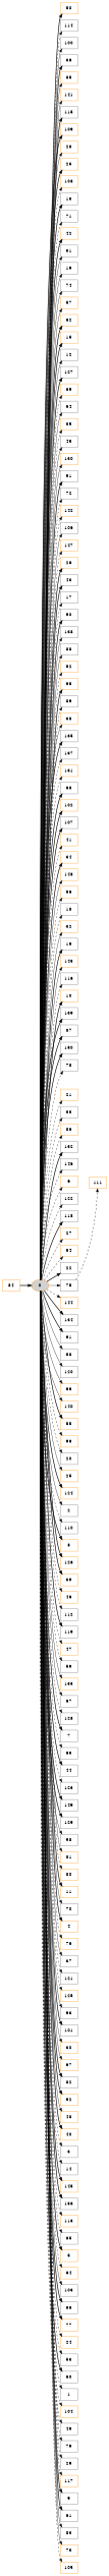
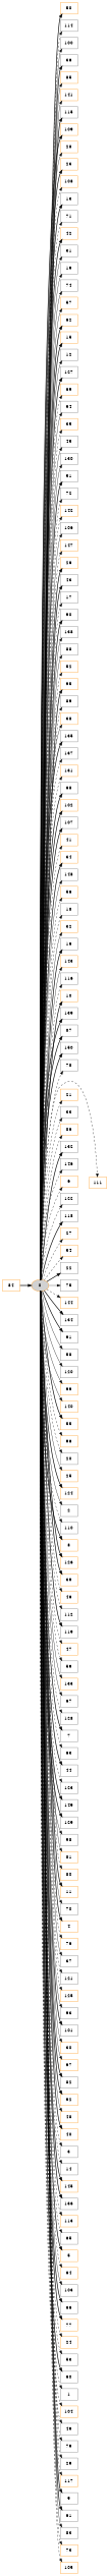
  digraph {
    rankdir=LR
    node [color=gray40 fillcolor=white style=filled shape=box]
    edge [style=dashed]
    0 [color=darkorange fillcolor=grey82 shape=""]
    n2 [color=darkorange label="50\n"]
    n3 [label="114\n"]
    n4 [label="100\n"]
    n5 [label="36\n"]
    n6 [color=darkorange label="85\n"]
    n7 [color=darkorange label="141\n"]
    n8 [label="115\n"]
    n9 [color=darkorange label="109\n"]
    n10 [color=darkorange label="28\n"]
    n11 [color=darkorange label="23\n"]
    n12 [color=darkorange label="108\n"]
    n13 [label="13\n"]
    n14 [label="71\n"]
    n15 [color=darkorange label="42\n"]
    n16 [label="31\n"]
    n17 [label="19\n"]
    n18 [label="74\n"]
    n19 [color=darkorange label="57\n"]
    n20 [color=darkorange label="62\n"]
    n21 [color=darkorange label="15\n"]
    n22 [label="12\n"]
    n23 [label="127\n"]
    n24 [color=darkorange label="69\n"]
    n25 [label="94\n"]
    n26 [color=darkorange label="35\n"]
    n27 [label="45\n"]
-   n28 [color=darkorange label="130\n"]
+   n28 [label="130\n"]
    n29 [label="51\n"]
    n30 [label="72\n"]
    n31 [color=darkorange label="142\n"]
    n32 [label="106\n"]
    n33 [color=darkorange label="147\n"]
    n34 [color=darkorange label="26\n"]
    n35 [label="43\n"]
    n36 [label="17\n"]
    n37 [label="90\n"]
    n38 [label="138\n"]
    n39 [label="88\n"]
    n40 [color=darkorange label="52\n"]
    n41 [color=darkorange label="95\n"]
    n42 [label="89\n"]
    n43 [color=darkorange label="38\n"]
    n44 [label="135\n"]
    n45 [label="137\n"]
    n46 [color=darkorange label="131\n"]
    n47 [label="68\n"]
    n48 [color=darkorange label="102\n"]
    n49 [label="107\n"]
    n50 [color=darkorange label="41\n"]
    n51 [color=darkorange label="34\n"]
-   n52 [color=darkorange label="148\n"]
+   n52 [label="148\n"]
    n53 [color=darkorange label="56\n"]
    n54 [label="18\n"]
    n55 [color=darkorange label="32\n"]
    n56 [label="16\n"]
    n57 [color=darkorange label="143\n"]
    n58 [label="116\n"]
    n59 [color=darkorange label="10\n"]
    n60 [label="139\n"]
    n61 [label="87\n"]
    n62 [label="150\n"]
    n63 [label="78\n"]
    n64 [color=darkorange label="111\n"]
    n65 [color=darkorange label="21\n"]
    n66 [label="33\n"]
    n67 [color=darkorange label="86\n"]
    n68 [label="132\n"]
    n69 [label="146\n"]
    n70 [color=darkorange label="6\n"]
    n71 [label="122\n"]
    n72 [label="118\n"]
    n73 [color=darkorange label="27\n"]
    n74 [color=darkorange label="54\n"]
    n75 [label="22\n"]
    n76 [label="75\n"]
    n77 [color=darkorange label="144\n"]
    n78 [label="134\n"]
    n79 [label="91\n"]
    n80 [label="58\n"]
    n81 [label="120\n"]
    n82 [color=darkorange label="99\n"]
    n83 [color=darkorange label="140\n"]
    n84 [color=darkorange label="55\n"]
    n85 [color=darkorange label="96\n"]
    n86 [label="20\n"]
    n87 [color=darkorange label="25\n"]
    n88 [color=darkorange label="124\n"]
    n89 [label="2\n"]
    n90 [label="110\n"]
    n91 [color=darkorange label="8\n"]
    n92 [color=darkorange label="126\n"]
    n93 [color=darkorange label="39\n"]
    n94 [color=darkorange label="46\n"]
    n95 [label="112\n"]
    n96 [label="119\n"]
    n97 [color=darkorange label="47\n"]
    n98 [label="59\n"]
    n99 [color=darkorange label="133\n"]
    n100 [label="67\n"]
    n101 [label="128\n"]
    n102 [label="7\n"]
    n103 [label="63\n"]
    n104 [label="44\n"]
    n105 [label="123\n"]
    n106 [label="149\n"]
    n107 [label="129\n"]
    n108 [label="98\n"]
    n109 [color=darkorange label="81\n"]
    n110 [color=darkorange label="80\n"]
    n111 [color=darkorange label="11\n"]
    n112 [label="70\n"]
    n113 [color=darkorange label="4\n"]
    n114 [color=darkorange label="76\n"]
    n115 [label="37\n"]
    n116 [label="121\n"]
    n117 [color=darkorange label="125\n"]
    n118 [label="93\n"]
    n119 [label="101\n"]
    n120 [color=darkorange label="30\n"]
    n121 [color=darkorange label="97\n"]
    n122 [label="82\n"]
    n123 [color=darkorange label="92\n"]
    n124 [color=darkorange label="48\n"]
    n125 [color=darkorange label="40\n"]
    n126 [label="3\n"]
    n127 [label="14\n"]
    n128 [color=darkorange label="145\n"]
    n129 [label="136\n"]
    n130 [color=darkorange label="113\n"]
    n131 [label="65\n"]
    n132 [color=darkorange label="5\n"]
    n133 [color=darkorange label="64\n"]
    n134 [label="103\n"]
    n135 [label="66\n"]
    n136 [color=darkorange label="77\n"]
    n137 [color=darkorange label="24\n"]
    n138 [label="53\n"]
    n139 [label="60\n"]
    n140 [label="1\n"]
    n141 [color=darkorange label="104\n"]
    n142 [label="49\n"]
    n143 [label="79\n"]
    n144 [label="29\n"]
    n145 [color=darkorange label="117\n"]
    n146 [label="9\n"]
    n147 [label="61\n"]
    n148 [label="83\n"]
    n149 [color=darkorange label="73\n"]
    n150 [color=darkorange label="105\n"]
    n151 [color=darkorange label="84\n"]
    0 -> n2 [style=bold]
    0 -> n3
    0 -> n4 [style=solid]
    0 -> n5 [style=bold]
    0 -> n6 [style=solid]
    0 -> n7 [style=solid]
    0 -> n8 [style=bold]
    0 -> n9 [style=bold]
    0 -> n10 [style=solid]
    0 -> n11 [style=bold]
    0 -> n12
    0 -> n13 [style=bold]
    0 -> n14
    0 -> n15 [style=bold]
    0 -> n16 [style=solid]
    0 -> n17 [style=solid]
    0 -> n18 [style=solid]
    0 -> n19 [style=solid]
    0 -> n20 [style=bold]
    0 -> n21 [style=bold]
    0 -> n22 [style=solid]
    0 -> n23 [style=bold]
    0 -> n24
    0 -> n25 [style=solid]
    0 -> n26
    0 -> n27 [style=solid]
    0 -> n28 [style=solid]
    0 -> n29 [style=bold]
    0 -> n30
    0 -> n31
    0 -> n32 [style=solid]
    0 -> n33
    0 -> n34 [style=bold]
    0 -> n35 [style=bold]
    0 -> n36
    0 -> n37 [style=bold]
    0 -> n38 [style=solid]
    0 -> n39 [style=solid]
    0 -> n40
    0 -> n41 [style=bold]
    0 -> n42
    0 -> n43 [style=solid]
    0 -> n44 [style=bold]
    0 -> n45
    0 -> n46
    0 -> n47 [style=bold]
    0 -> n48 [style=bold]
    0 -> n49 [style=bold]
    0 -> n50
    0 -> n51 [style=bold]
    0 -> n52 [style=solid]
    0 -> n53
    0 -> n54
    0 -> n55 [style=solid]
    0 -> n56 [style=bold]
    0 -> n57 [style=solid]
    0 -> n58
    0 -> n59 [style=bold]
    0 -> n60 [style=bold]
    0 -> n61 [style=bold]
    0 -> n62 [style=bold]
    0 -> n63
-   n76 -> n64
+   0 -> n64
    0 -> n65
    0 -> n66
    0 -> n67
    0 -> n68 [style=bold]
    0 -> n69
    0 -> n70
    0 -> n71
    0 -> n72 [style=bold]
    0 -> n73
    0 -> n74
    0 -> n75 [style=bold]
    0 -> n76 [style=solid]
    0 -> n77
    0 -> n78 [style=bold]
    0 -> n79 [style=bold]
    0 -> n80 [style=solid]
    0 -> n81 [style=solid]
    0 -> n82 [style=solid]
    0 -> n83 [style=solid]
    0 -> n84 [style=bold]
    0 -> n85
    0 -> n86
    0 -> n87 [style=solid]
    0 -> n88 [style=bold]
    0 -> n89 [style=solid]
    0 -> n90
    0 -> n91 [style=bold]
    0 -> n92 [style=bold]
    0 -> n93 [style=bold]
    0 -> n94
    0 -> n95
    0 -> n96 [style=bold]
    0 -> n97
    0 -> n98
    0 -> n99 [style=solid]
    0 -> n100 [style=solid]
    0 -> n101
    0 -> n102 [style=bold]
    0 -> n103
    0 -> n104 [style=bold]
    0 -> n105
    0 -> n106 [style=bold]
    0 -> n107 [style=bold]
    0 -> n108 [style=solid]
    0 -> n109 [style=solid]
    0 -> n110
    0 -> n111 [style=bold]
    0 -> n112 [style=solid]
    0 -> n113 [style=bold]
    0 -> n114
    0 -> n115 [style=solid]
    0 -> n116
    0 -> n117
    0 -> n118 [style=solid]
    0 -> n119 [style=bold]
    0 -> n120 [style=solid]
    0 -> n121 [style=solid]
    0 -> n122 [style=bold]
    0 -> n123 [style=bold]
    0 -> n124 [style=solid]
    0 -> n125 [style=bold]
    0 -> n126
    0 -> n127
    0 -> n128 [style=bold]
    0 -> n129 [style=bold]
    0 -> n130
    0 -> n131
    0 -> n132 [style=bold]
    0 -> n133
    0 -> n134 [style=solid]
    0 -> n135 [style=bold]
    0 -> n136 [style=bold]
    0 -> n137
    0 -> n138
    0 -> n139 [style=bold]
    0 -> n140
    0 -> n141
    0 -> n142
    0 -> n143
    0 -> n144
    0 -> n145
    0 -> n146 [style=bold]
    0 -> n147 [style=bold]
    0 -> n148 [style=solid]
-   0 -> n149 [style=solid]
+   0 -> n149
    0 -> n150
    n151 -> 0 [style=bold]
  }
